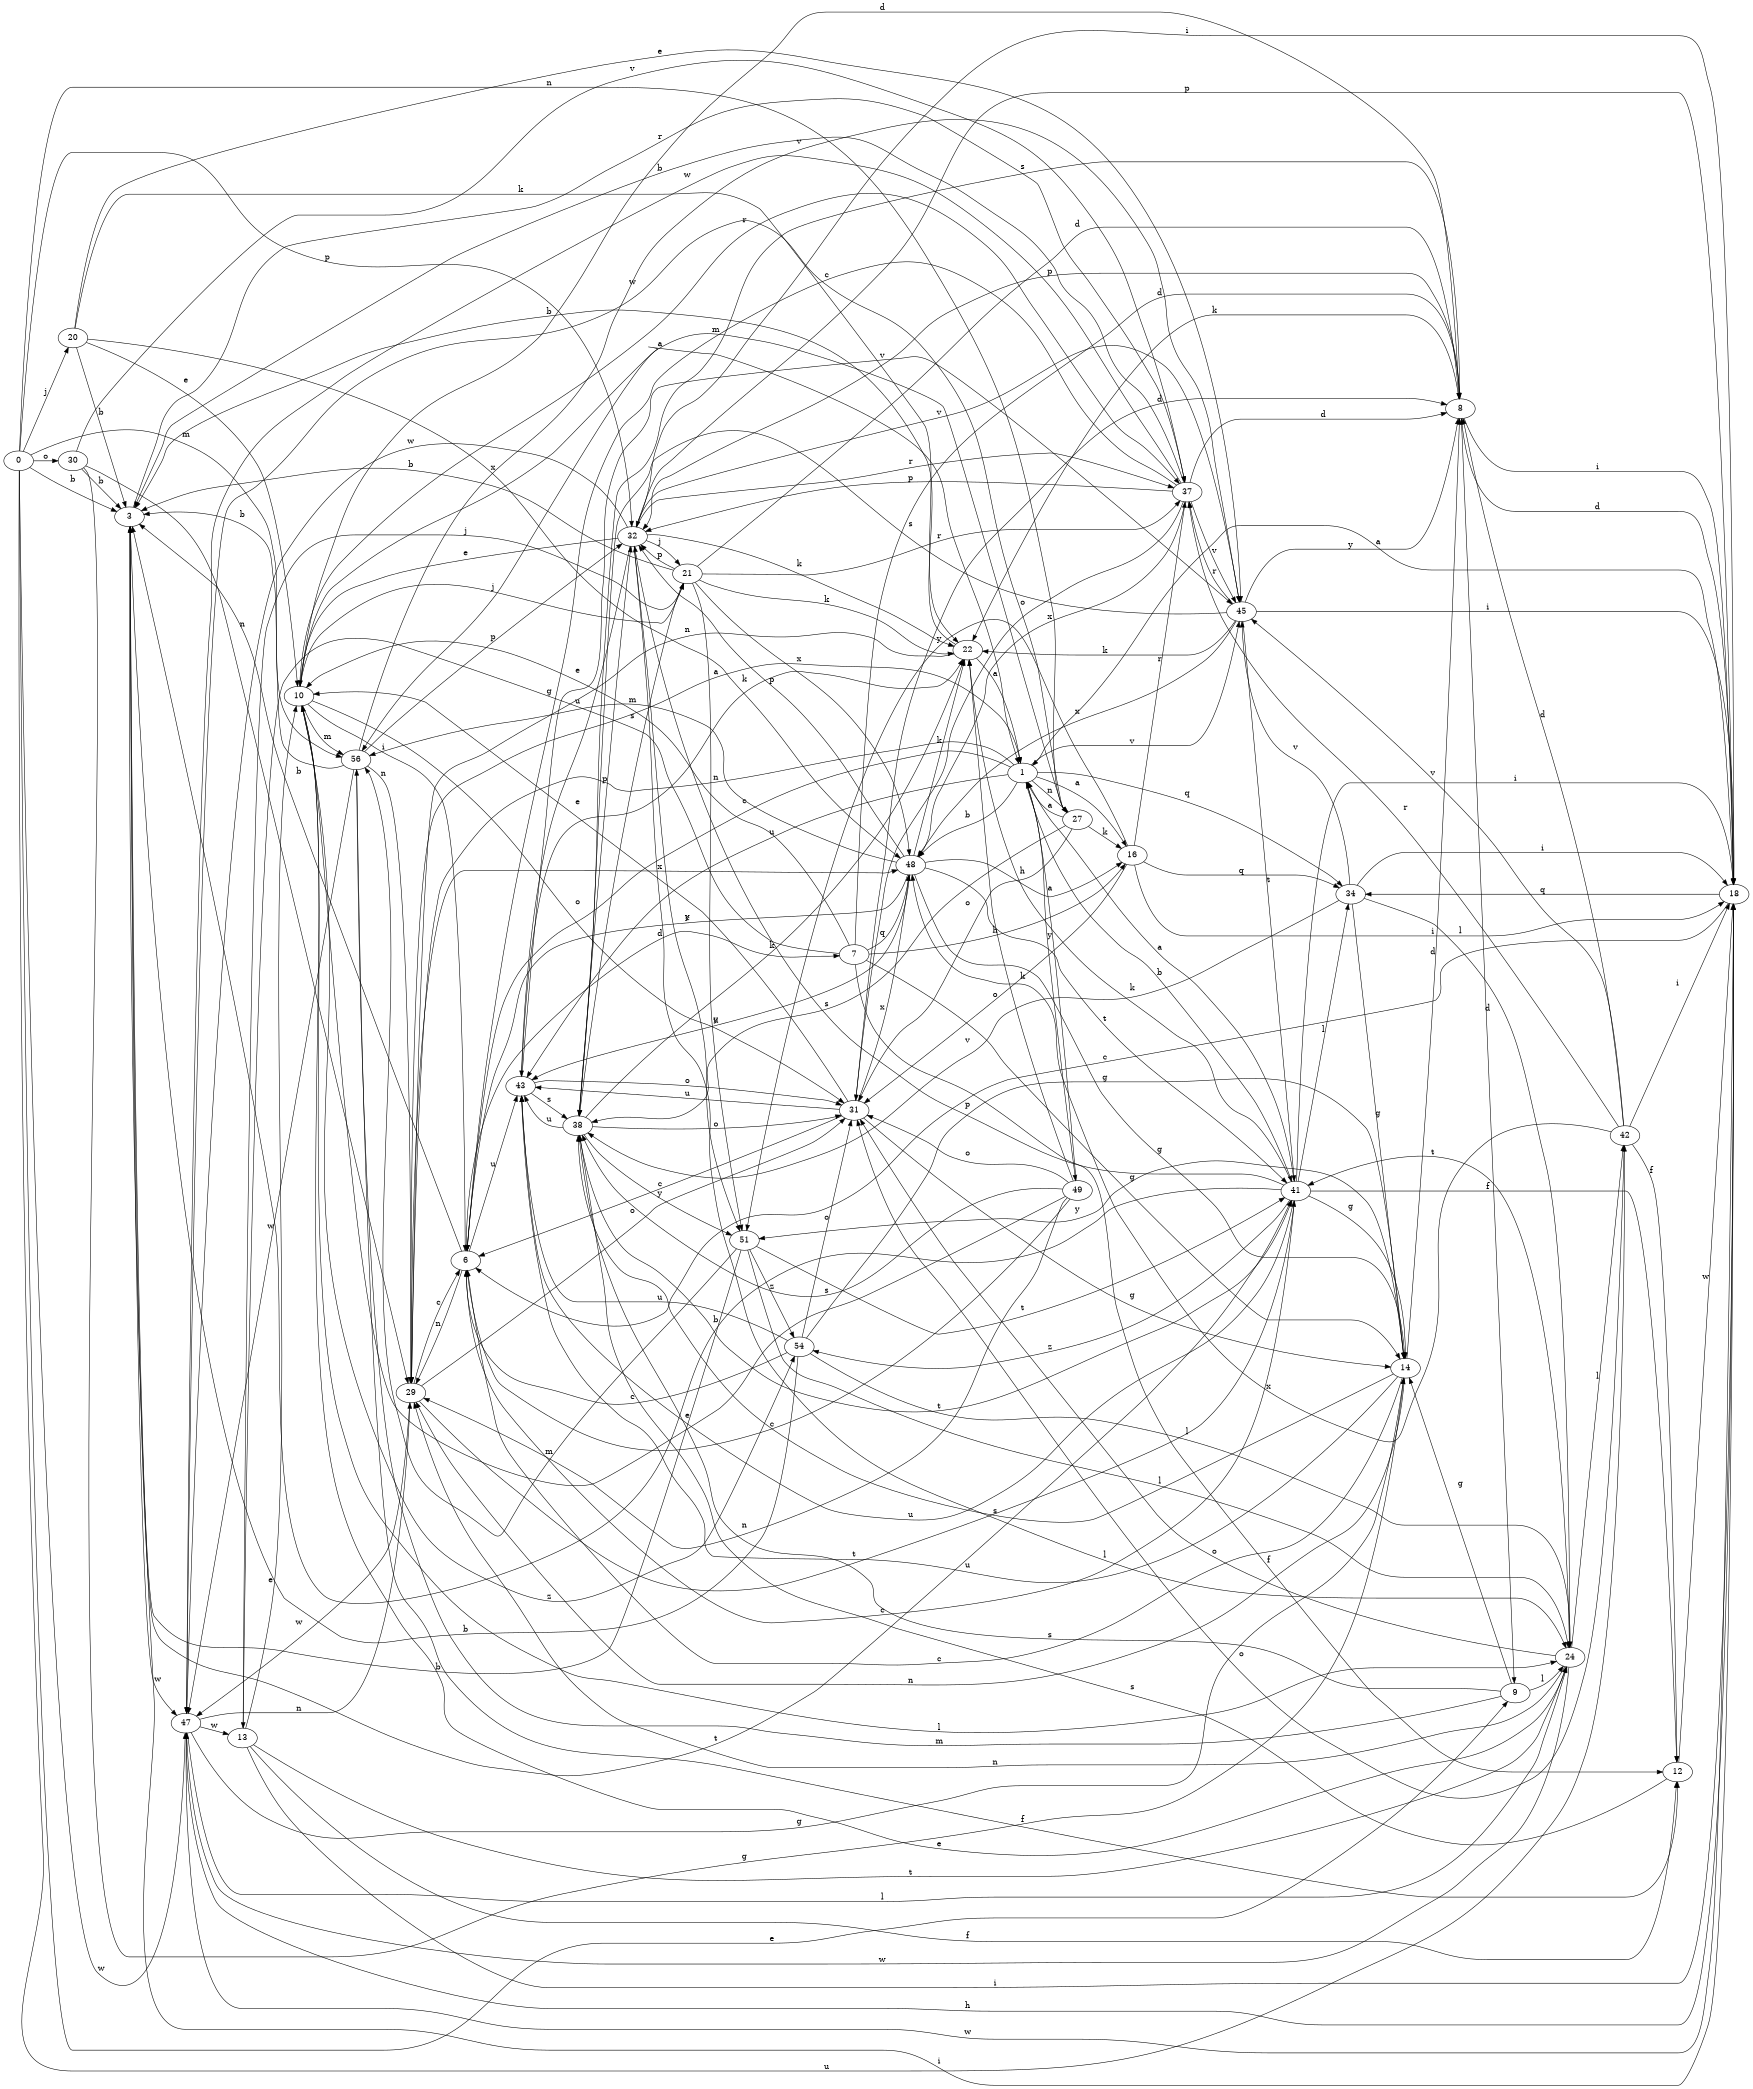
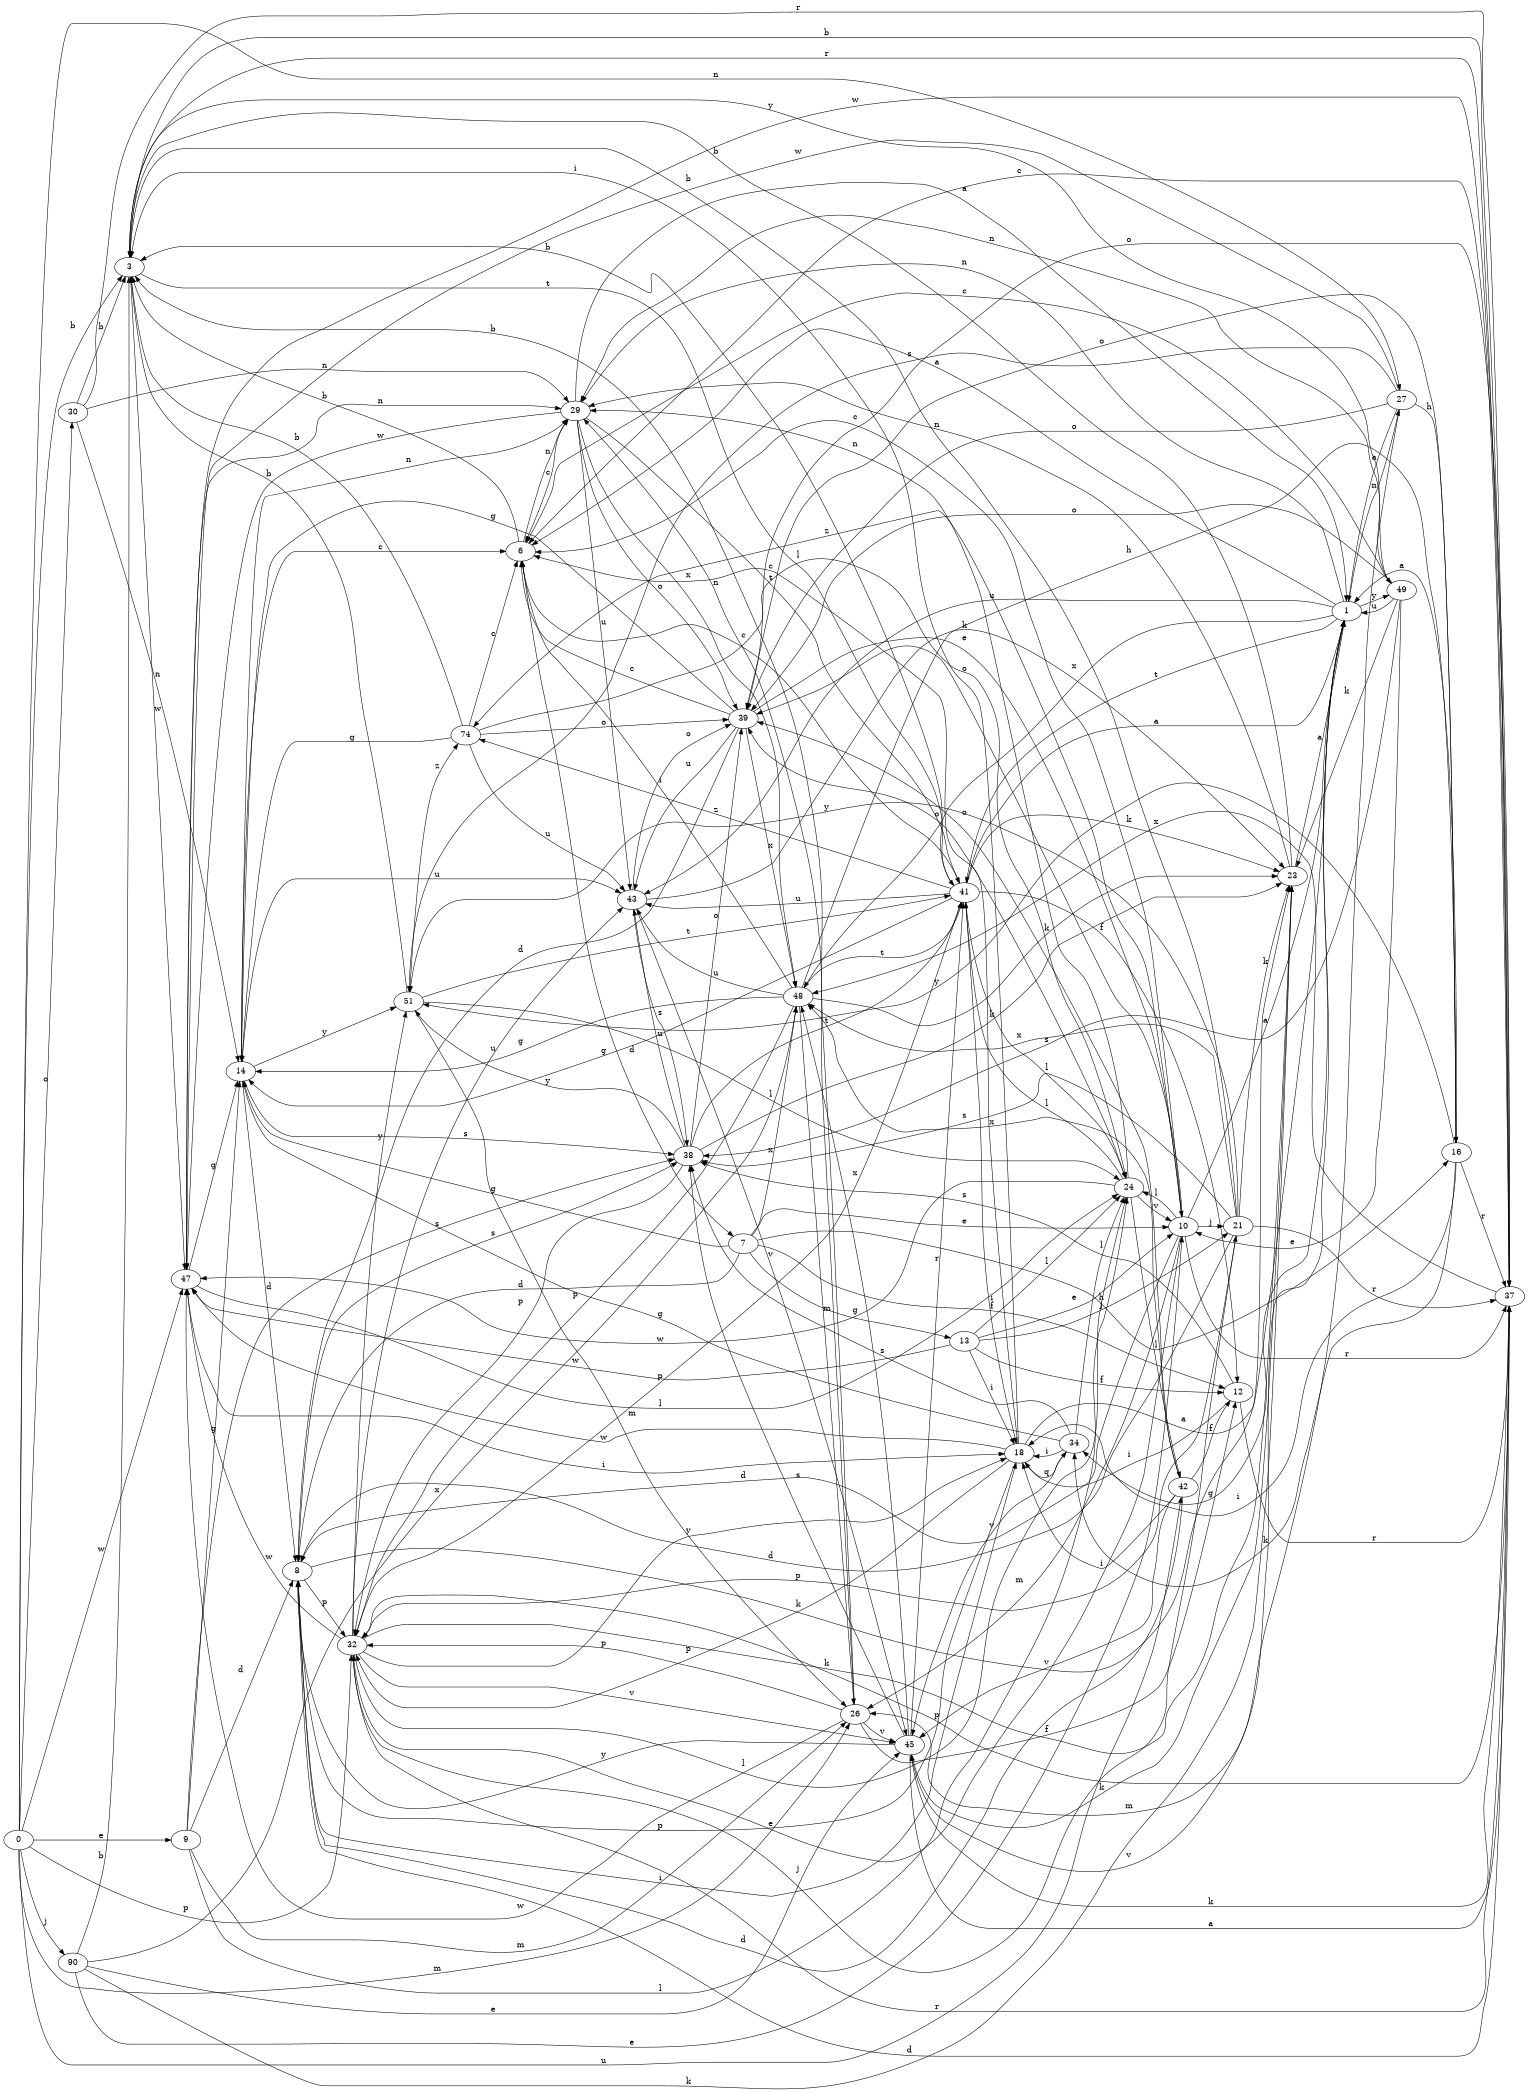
  strict digraph {
    rankdir=LR
    0
    3
    9
-   20
-   26 [label=56]
+   20 [label=90]
+   26
    27
    30
    32
    42
    47
    41
    49
    37
    7
    48
    8
    10
    12
    13
    14
    16
    38
    24
    45
-   23 [label=22]
+   23
    29
    1
-   31
+   31 [label=39]
    43
    18
    21
    51
    6
    34
-   54
+   54 [label=74]
    0 -> 3 [label=b]
    0 -> 9 [label=e]
    0 -> 20 [label=j]
    0 -> 26 [label=m]
    0 -> 27 [label=n]
    0 -> 30 [label=o]
    0 -> 32 [label=p]
    0 -> 42 [label=u]
    0 -> 47 [label=w]
    3 -> 47 [label=w]
    3 -> 41 [label=t]
+   3 -> 49 [label=y]
    3 -> 37 [label=r]
    9 -> 26 [label=m]
-   8 -> 9 [label=d]
+   9 -> 8 [label=d]
    9 -> 14 [label=g]
    9 -> 38 [label=s]
    9 -> 24 [label=l]
    20 -> 3 [label=b]
    20 -> 48 [label=x]
    20 -> 10 [label=e]
    20 -> 45 [label=e]
    20 -> 23 [label=k]
    26 -> 3 [label=b]
    26 -> 32 [label=p]
    26 -> 47 [label=w]
    26 -> 12 [label=f]
    26 -> 45 [label=v]
    26 -> 29 [label=n]
    27 -> 26 [label=m]
    27 -> 47 [label=w]
-   27 -> 16 [label=k]
-   27 -> 38 [label=s]
+   27 -> 16 [label=h]
+   27 -> 51 [label=s]
    27 -> 1 [label=a]
    27 -> 31 [label=o]
    30 -> 3 [label=b]
-   30 -> 37 [label=v]
-   30 -> 14 [label=g]
+   30 -> 37 [label=r]
+   30 -> 14 [label=n]
    30 -> 29 [label=n]
    32 -> 47 [label=w]
    32 -> 37 [label=r]
-   32 -> 10 [label=e]
+   10 -> 32 [label=e]
    32 -> 24 [label=l]
    32 -> 45 [label=v]
    32 -> 23 [label=k]
    32 -> 43 [label=u]
-   32 -> 18 [label=i]
+   32 -> 18 [label=y]
    32 -> 21 [label=j]
    32 -> 51 [label=y]
    42 -> 48 [label=x]
    42 -> 8 [label=d]
    42 -> 12 [label=f]
    42 -> 45 [label=v]
    42 -> 31 [label=o]
    42 -> 18 [label=i]
    47 -> 14 [label=g]
    47 -> 24 [label=l]
    47 -> 29 [label=n]
-   47 -> 18 [label=h]
+   47 -> 18 [label=i]
    41 -> 3 [label=b]
    41 -> 32 [label=p]
    41 -> 12 [label=f]
    41 -> 14 [label=g]
-   41 -> 34 [label=l]
+   41 -> 24 [label=l]
    41 -> 23 [label=k]
    41 -> 1 [label=a]
    41 -> 43 [label=u]
    41 -> 18 [label=i]
    41 -> 6 [label=c]
    41 -> 54 [label=z]
    49 -> 10 [label=e]
    49 -> 38 [label=s]
    49 -> 23 [label=k]
    49 -> 29 [label=n]
-   49 -> 1 [label=a]
+   49 -> 1 [label=u]
    49 -> 31 [label=o]
    49 -> 6 [label=c]
    37 -> 3 [label=b]
    37 -> 32 [label=p]
    37 -> 47 [label=w]
    37 -> 48 [label=x]
    37 -> 8 [label=d]
-   37 -> 45 [label=v]
+   37 -> 45 [label=k]
    37 -> 31 [label=o]
    37 -> 6 [label=c]
-   7 -> 48 [label=q]
+   7 -> 48 [label=x]
    7 -> 8 [label=d]
    7 -> 10 [label=e]
    7 -> 12 [label=f]
    7 -> 13 [label=g]
    7 -> 14 [label=g]
    7 -> 16 [label=h]
    48 -> 26 [label=m]
    48 -> 32 [label=p]
    48 -> 41 [label=t]
    48 -> 14 [label=g]
    48 -> 16 [label=h]
    48 -> 23 [label=k]
    48 -> 43 [label=u]
-   48 -> 6 [label=c]
+   48 -> 6 [label=i]
    8 -> 32 [label=p]
    8 -> 38 [label=s]
    8 -> 23 [label=k]
    8 -> 18 [label=i]
    10 -> 26 [label=m]
    10 -> 37 [label=r]
    10 -> 8 [label=d]
    10 -> 24 [label=l]
    10 -> 1 [label=a]
    10 -> 31 [label=o]
    10 -> 21 [label=j]
-   10 -> 6 [label=i]
+   10 -> 6 [label=c]
    10 -> 54 [label=z]
-   42 -> 37 [label=r]
+   12 -> 37 [label=r]
    12 -> 38 [label=s]
-   12 -> 18 [label=w]
-   47 -> 13 [label=w]
+   12 -> 18 [label=i]
+   13 -> 47 [label=w]
    13 -> 10 [label=e]
    13 -> 12 [label=f]
-   13 -> 24 [label=t]
+   13 -> 24 [label=l]
    13 -> 18 [label=i]
    13 -> 21 [label=j]
    14 -> 8 [label=d]
    14 -> 38 [label=s]
    14 -> 29 [label=n]
    14 -> 43 [label=u]
    14 -> 51 [label=y]
    14 -> 6 [label=c]
    16 -> 37 [label=r]
-   1 -> 16 [label=a]
+   16 -> 1 [label=a]
    16 -> 31 [label=o]
    16 -> 18 [label=i]
    16 -> 51 [label=y]
-   16 -> 34 [label=q]
+   16 -> 34 [label=k]
    38 -> 32 [label=p]
    38 -> 41 [label=t]
    38 -> 23 [label=k]
    38 -> 31 [label=o]
    38 -> 43 [label=u]
    38 -> 51 [label=y]
    24 -> 42 [label=l]
    24 -> 47 [label=w]
-   24 -> 41 [label=t]
-   24 -> 10 [label=e]
+   24 -> 41 [label=l]
+   24 -> 10 [label=v]
    24 -> 29 [label=n]
    24 -> 31 [label=o]
-   45 -> 41 [label=t]
-   45 -> 37 [label=r]
+   45 -> 41 [label=r]
+   45 -> 37 [label=a]
    45 -> 48 [label=x]
    45 -> 8 [label=y]
    45 -> 38 [label=s]
    45 -> 23 [label=k]
-   45 -> 18 [label=i]
    23 -> 3 [label=b]
    23 -> 29 [label=n]
    23 -> 1 [label=a]
    29 -> 47 [label=w]
    29 -> 41 [label=t]
    29 -> 48 [label=x]
    29 -> 1 [label=a]
    29 -> 31 [label=o]
    29 -> 6 [label=c]
    1 -> 27 [label=n]
-   1 -> 41 [label=b]
+   1 -> 41 [label=t]
    1 -> 49 [label=y]
-   1 -> 48 [label=b]
+   1 -> 48 [label=x]
    1 -> 45 [label=v]
    1 -> 29 [label=n]
    1 -> 43 [label=u]
-   1 -> 6 [label=c]
-   1 -> 34 [label=q]
+   1 -> 6 [label=a]
+   1 -> 34 [label=g]
    31 -> 48 [label=x]
    31 -> 8 [label=d]
    31 -> 10 [label=e]
    31 -> 14 [label=g]
    31 -> 43 [label=u]
    31 -> 6 [label=c]
    43 -> 38 [label=s]
    43 -> 45 [label=v]
    43 -> 23 [label=k]
    43 -> 31 [label=o]
    18 -> 3 [label=i]
    18 -> 32 [label=p]
    18 -> 47 [label=w]
-   18 -> 8 [label=d]
+   18 -> 8 [label=p]
    18 -> 1 [label=a]
    18 -> 6 [label=c]
    18 -> 34 [label=q]
    21 -> 3 [label=b]
    21 -> 32 [label=p]
    21 -> 37 [label=r]
    21 -> 48 [label=x]
    21 -> 8 [label=d]
    21 -> 38 [label=s]
    21 -> 23 [label=k]
    21 -> 51 [label=y]
    51 -> 3 [label=b]
    51 -> 26 [label=m]
    51 -> 41 [label=t]
    51 -> 24 [label=l]
    51 -> 54 [label=z]
    6 -> 3 [label=b]
    6 -> 7 [label=d]
    6 -> 29 [label=n]
-   6 -> 43 [label=u]
+   29 -> 43 [label=u]
    34 -> 14 [label=g]
-   34 -> 38 [label=v]
+   34 -> 38 [label=s]
    34 -> 24 [label=l]
    34 -> 45 [label=v]
    34 -> 18 [label=i]
    54 -> 3 [label=b]
    54 -> 14 [label=g]
    54 -> 24 [label=l]
    54 -> 31 [label=o]
    54 -> 43 [label=u]
    54 -> 6 [label=c]
  }
